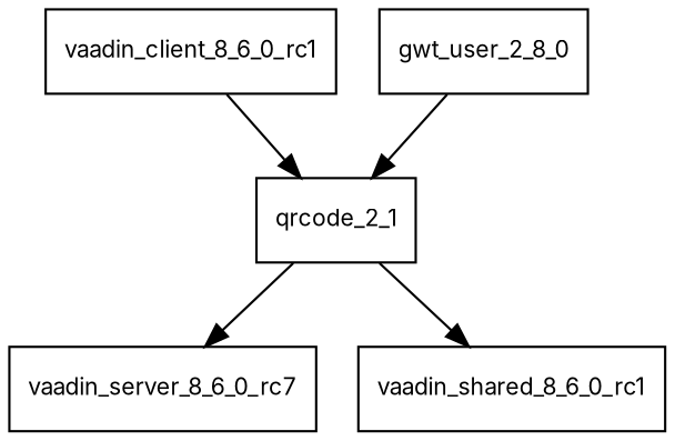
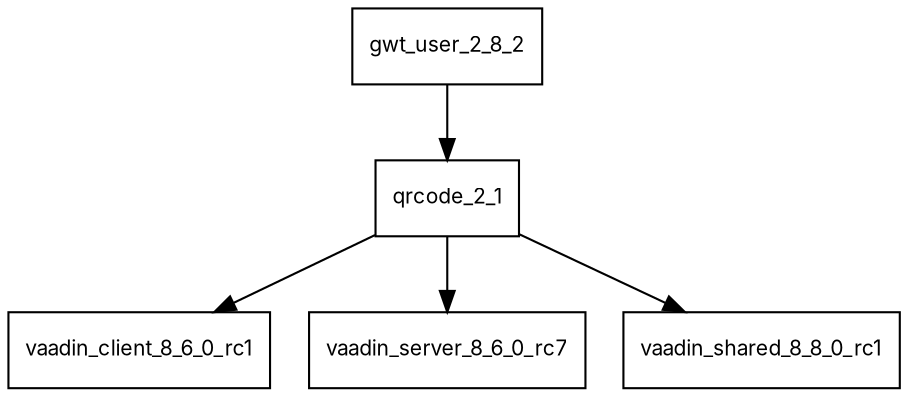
  digraph {
    fontname=Inter
    node [fontname=Inter fontsize=10.0 shape=box]
    edge [fontname=Inter]
    qrcode_2_1
    vaadin_client_8_6_0_rc1
    n3 [label=vaadin_server_8_6_0_rc7]
-   vaadin_shared_8_6_0_rc1
-   gwt_user_2_8_2 [label=gwt_user_2_8_0]
-   vaadin_client_8_6_0_rc1 -> qrcode_2_1
+   vaadin_shared_8_6_0_rc1 [label=vaadin_shared_8_8_0_rc1]
+   gwt_user_2_8_2
+   qrcode_2_1 -> vaadin_client_8_6_0_rc1
    qrcode_2_1 -> n3
    qrcode_2_1 -> vaadin_shared_8_6_0_rc1
    gwt_user_2_8_2 -> qrcode_2_1
  }
